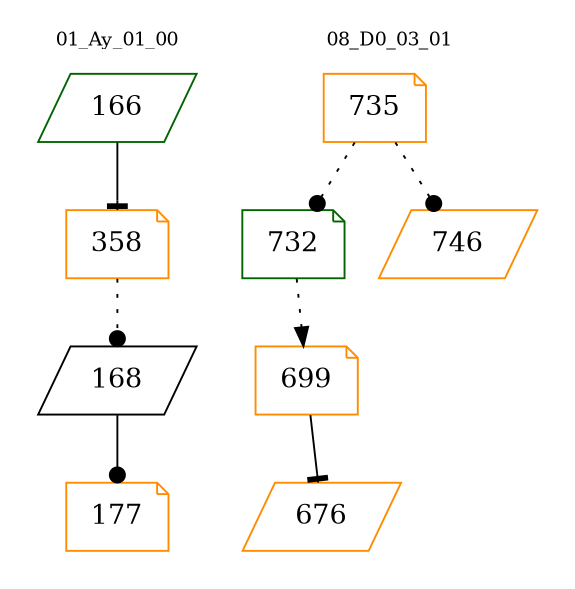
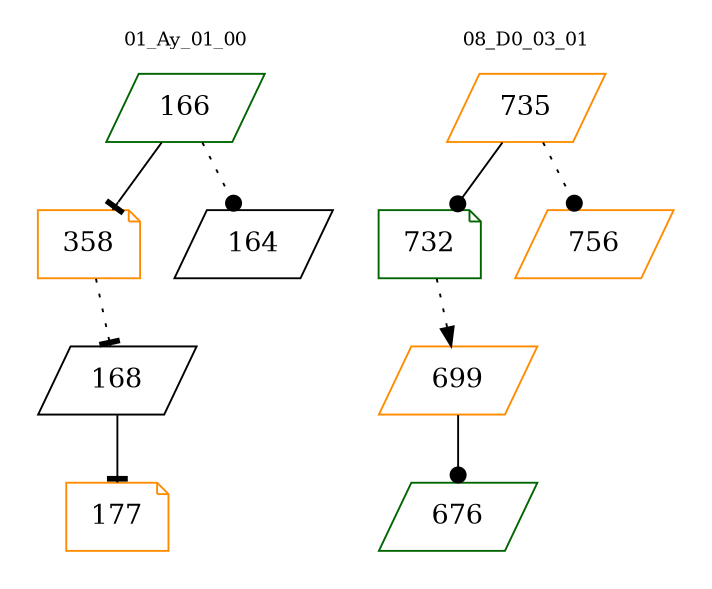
  digraph {
    node [color=darkorange shape=parallelogram]
    edge [arrowhead=dot color=black style=dotted]
    n1 [color=darkgreen label=166]
    n2 [label=358 shape=note]
+   n3 [color=black label=164]
    n4 [color=black label=168]
    n5 [label=177 shape=note]
-   n6 [label=735 shape=note]
+   n6 [label=735]
    n7 [color=darkgreen label=732 shape=note]
-   n8 [label=746]
-   n9 [label=699 shape=note]
-   n10 [label=676]
+   n8 [label=756]
+   n9 [label=699]
+   n10 [color=darkgreen label=676]
    subgraph cluster_1 {
      color=white
      fontsize=10
      label="01_Ay_01_00"
      n1
      n2
+     n3
      n4
      n5
    }
    subgraph cluster_2 {
      color=white
      fontsize=10
      label="08_D0_03_01"
      n6
      n7
      n8
      n9
      n10
    }
    n1 -> n2 [arrowhead=tee style=solid]
-   n2 -> n4
-   n4 -> n5 [style=solid]
-   n6 -> n7
+   n1 -> n3
+   n2 -> n4 [arrowhead=tee]
+   n4 -> n5 [arrowhead=tee style=solid]
+   n6 -> n7 [style=solid]
    n6 -> n8
    n7 -> n9 [arrowhead=normal]
-   n9 -> n10 [arrowhead=tee style=solid]
+   n9 -> n10 [style=solid]
  }
